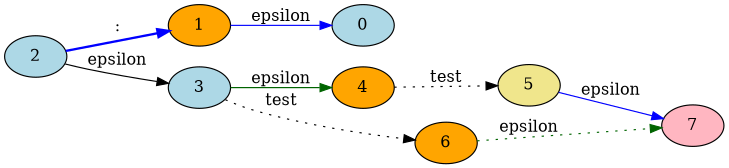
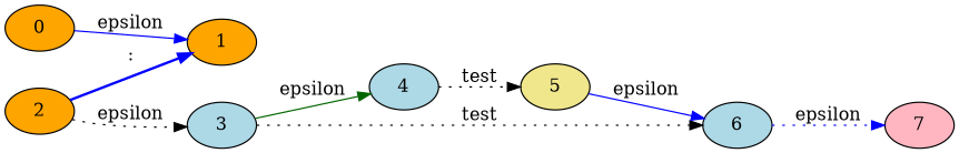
  digraph {
    rankdir=LR
    node [fillcolor=orange style=filled]
    edge [color=blue style=dotted]
-   0 [fillcolor=lightblue]
+   0
    1
-   2 [fillcolor=lightblue]
+   2
    3 [fillcolor=lightblue]
-   4
-   6
+   4 [fillcolor=lightblue]
+   6 [fillcolor=lightblue]
    5 [fillcolor=khaki]
    7 [fillcolor=lightpink]
-   1 -> 0 [label=epsilon style=solid]
+   0 -> 1 [label=epsilon style=solid]
    2 -> 1 [label=":" style=bold]
-   2 -> 3 [color=black label=epsilon style=solid]
+   2 -> 3 [color=black label=epsilon]
    3 -> 4 [color=darkgreen label=epsilon style=solid]
    3 -> 6 [color=black label=test]
    4 -> 5 [color=black label=test]
-   6 -> 7 [color=darkgreen label=epsilon]
-   5 -> 7 [label=epsilon style=solid]
+   6 -> 7 [label=epsilon]
+   5 -> 6 [label=epsilon style=solid]
  }
